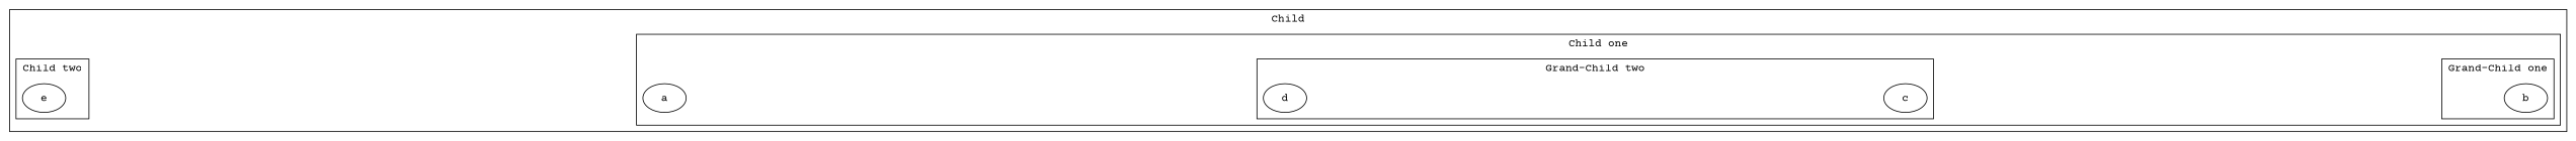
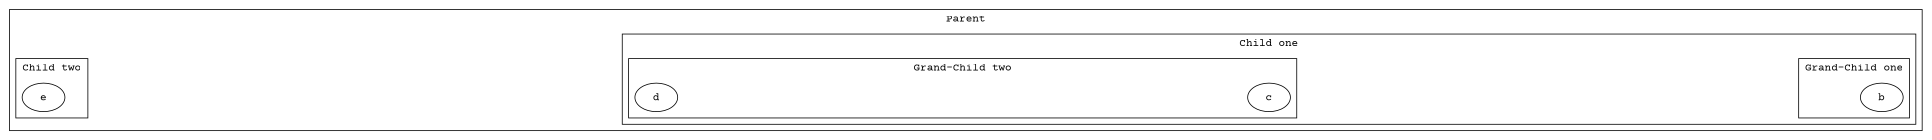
  digraph {
    nodesep=10
    splines=ortho
    fontname="Courier Prime"
    node [fontname="Courier Prime"]
    b
    c
    d
-   a
    e
    subgraph cluster_1 {
-     label=Child
+     label=Parent
      subgraph cluster_2 {
        label="Child one"
-       a
        subgraph cluster_3 {
          label="Grand-Child one"
          b
        }
        subgraph cluster_4 {
          label="Grand-Child two"
          c
          d
        }
      }
      subgraph cluster_5 {
        label="Child two"
        e
      }
    }
  }
